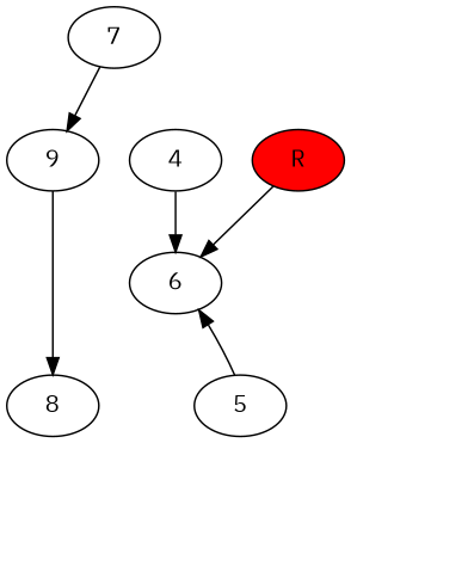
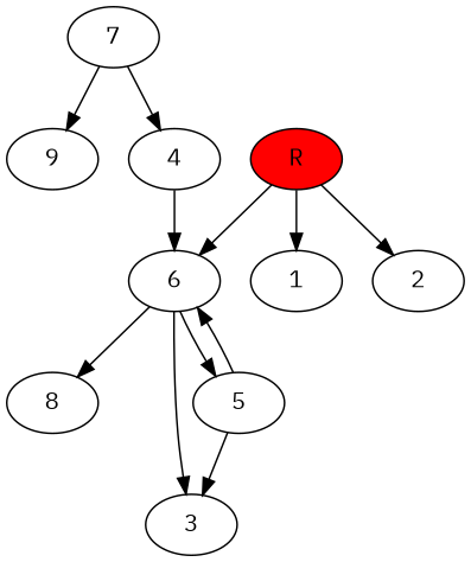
  digraph {
    fontname="IBM Plex Mono"
    node [fontname="IBM Plex Mono"]
    edge [fontname="IBM Plex Mono"]
    7
    4
    9
    6
    5
+   3
    8
    R [fillcolor="#ff0000" style=filled]
+   1
+   2
+   7 -> 4
    7 -> 9
    4 -> 6
-   9 -> 8
+   6 -> 5
+   6 -> 3
+   6 -> 8
    5 -> 6
+   5 -> 3
    R -> 6
+   R -> 1
+   R -> 2
  }
